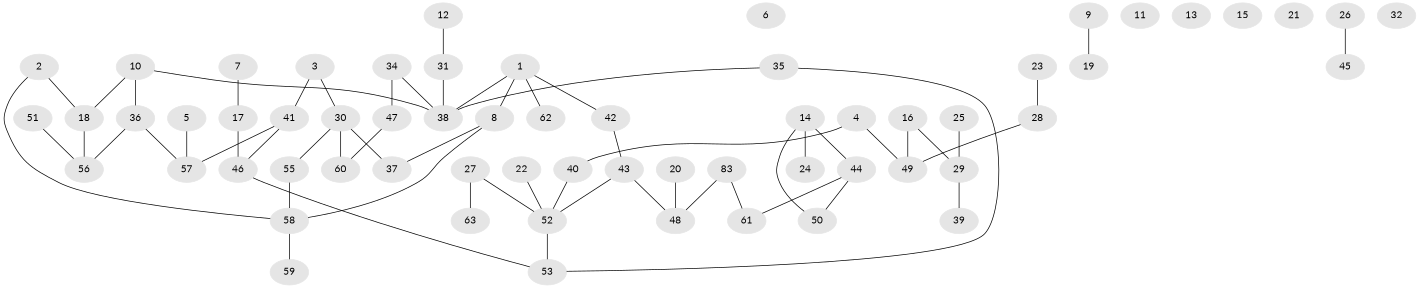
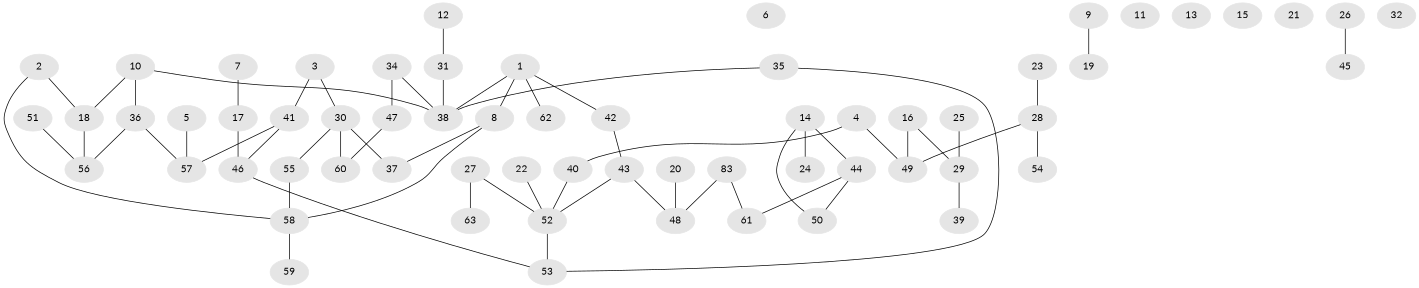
  graph {
    fontname=Lato
    node [color=gray90 fontname=Lato style=filled]
    edge [fontname=Lato]
    1
    8
    38
    42
    62
    58
    37
    43
    2
    18
    56
    59
    3
    30
    41
    55
    60
    57
    46
    4
    40
    49
    52
    5
    6
    7
    17
    9
    19
    10
    36
    11
    12
    31
    13
    14
    24
    44
    50
    61
    15
    16
    29
    39
    53
    20
    48
    21
    22
    23
    28
+   54
    25
    26
    45
    27
    63
    32
    n59 [label=83]
    34
    47
    35
    51
    1 -- 8
    1 -- 38
    1 -- 42
    1 -- 62
    8 -- 58
    8 -- 37
    42 -- 43
    58 -- 59
    43 -- 52
    43 -- 48
    2 -- 58
    2 -- 18
    18 -- 56
    3 -- 30
    3 -- 41
    30 -- 37
    30 -- 55
    30 -- 60
    41 -- 57
    41 -- 46
    55 -- 58
    46 -- 53
    4 -- 40
    4 -- 49
    40 -- 52
    52 -- 53
    5 -- 57
    7 -- 17
    17 -- 46
    9 -- 19
    10 -- 38
    10 -- 18
    10 -- 36
    36 -- 56
    36 -- 57
    12 -- 31
    31 -- 38
    14 -- 24
    14 -- 44
    14 -- 50
    44 -- 50
    44 -- 61
    16 -- 49
    16 -- 29
    29 -- 39
    20 -- 48
    22 -- 52
    23 -- 28
    28 -- 49
+   28 -- 54
    25 -- 29
    26 -- 45
    27 -- 52
    27 -- 63
    n59 -- 61
    n59 -- 48
    34 -- 38
    34 -- 47
    47 -- 60
    35 -- 38
    35 -- 53
    51 -- 56
  }
